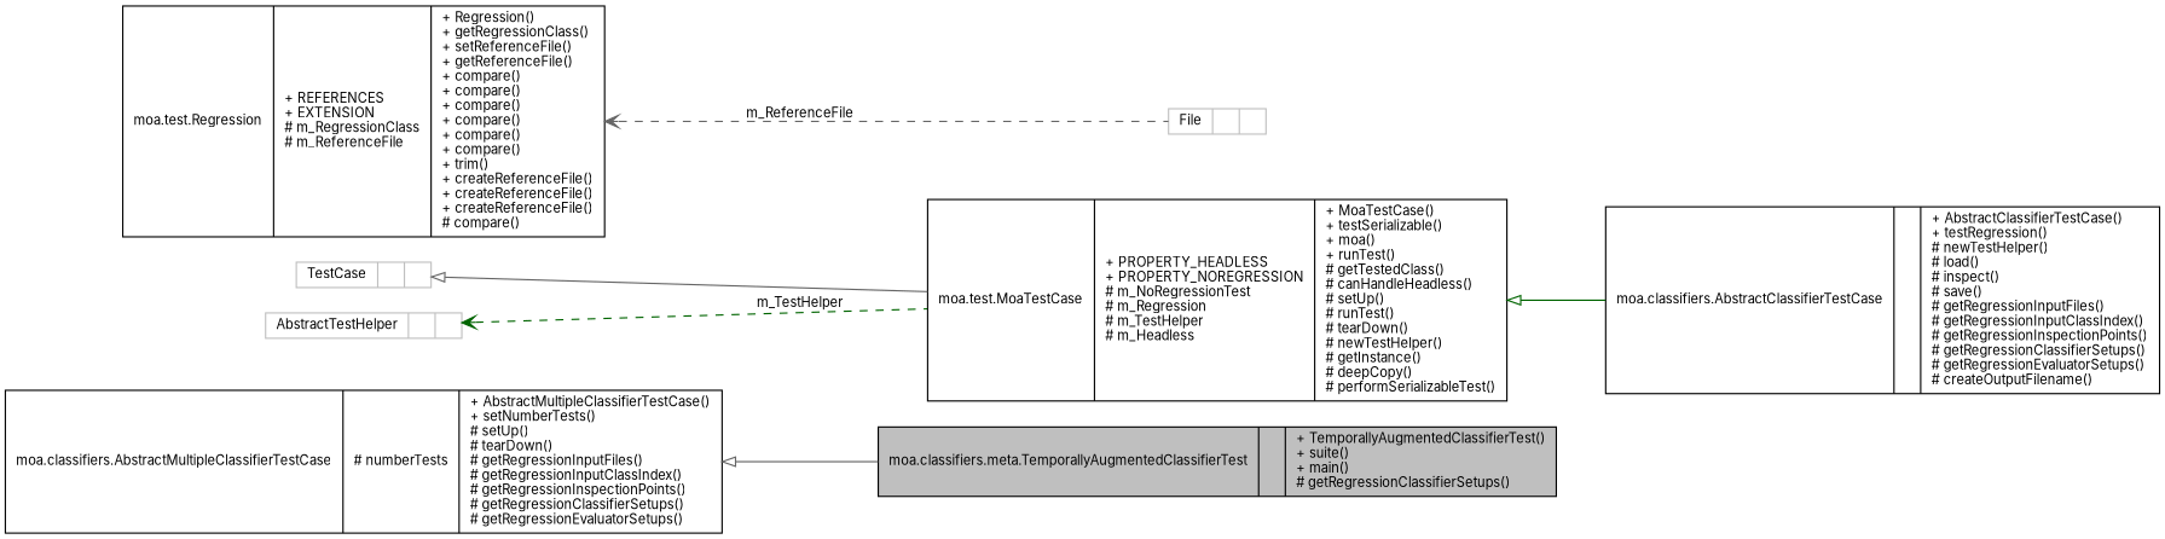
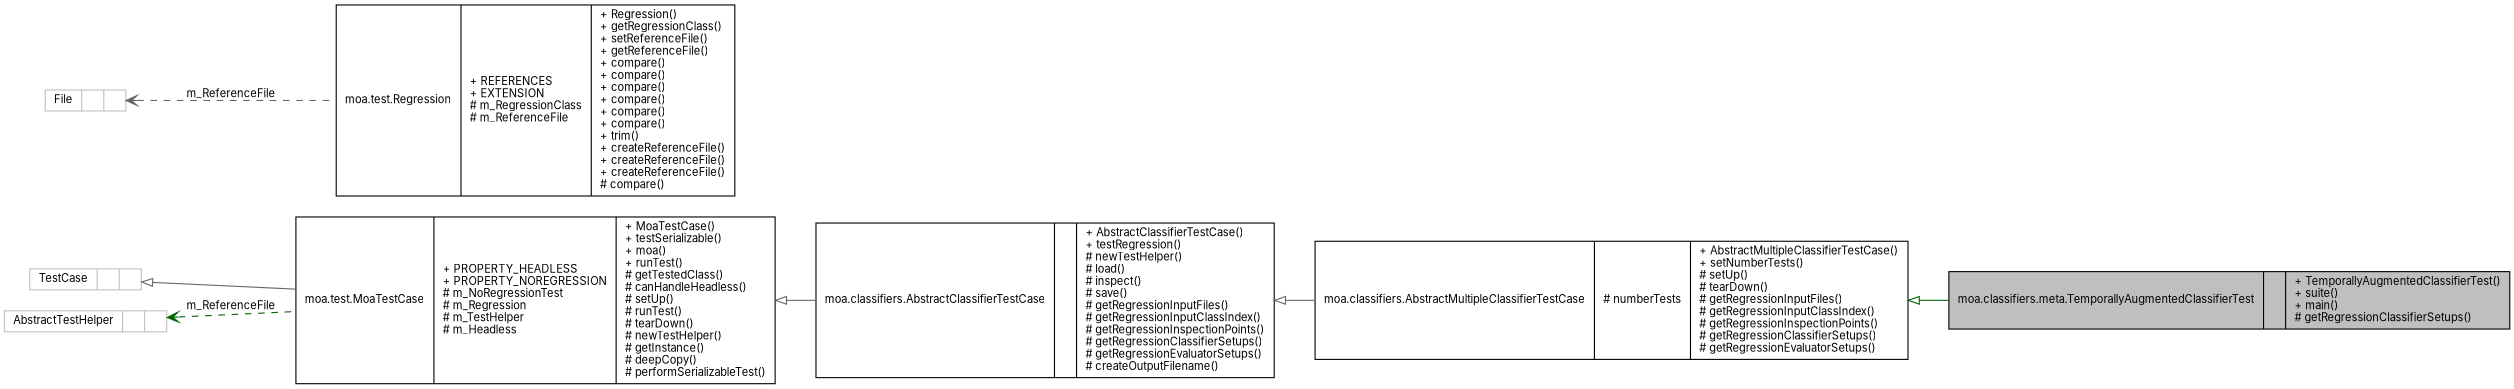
  digraph {
    fontname=Inter
    rankdir=LR
    node [color=black fillcolor=white fontname=Inter fontsize=10 shape=record style=filled]
    edge [arrowtail=empty color=gray40 dir=back fontname=Inter fontsize=10 labelfontname=Helvetica labelfontsize=10 style=solid]
    n1 [fillcolor=grey75 fontcolor=black height=0.2 label="{moa.classifiers.meta.TemporallyAugmentedClassifierTest\n||+ TemporallyAugmentedClassifierTest()\l+ suite()\l+ main()\l# getRegressionClassifierSetups()\l}" width=0.4]
    n2 [height=0.2 label="{moa.classifiers.AbstractMultipleClassifierTestCase\n|# numberTests\l|+ AbstractMultipleClassifierTestCase()\l+ setNumberTests()\l# setUp()\l# tearDown()\l# getRegressionInputFiles()\l# getRegressionInputClassIndex()\l# getRegressionInspectionPoints()\l# getRegressionClassifierSetups()\l# getRegressionEvaluatorSetups()\l}" width=0.4]
    n3 [height=0.2 label="{moa.classifiers.AbstractClassifierTestCase\n||+ AbstractClassifierTestCase()\l+ testRegression()\l# newTestHelper()\l# load()\l# inspect()\l# save()\l# getRegressionInputFiles()\l# getRegressionInputClassIndex()\l# getRegressionInspectionPoints()\l# getRegressionClassifierSetups()\l# getRegressionEvaluatorSetups()\l# createOutputFilename()\l}" width=0.4]
    n4 [height=0.2 label="{moa.test.MoaTestCase\n|+ PROPERTY_HEADLESS\l+ PROPERTY_NOREGRESSION\l# m_NoRegressionTest\l# m_Regression\l# m_TestHelper\l# m_Headless\l|+ MoaTestCase()\l+ testSerializable()\l+ moa()\l+ runTest()\l# getTestedClass()\l# canHandleHeadless()\l# setUp()\l# runTest()\l# tearDown()\l# newTestHelper()\l# getInstance()\l# deepCopy()\l# performSerializableTest()\l}" width=0.4]
    n5 [color=grey75 height=0.2 label="{TestCase\n||}" width=0.4]
    n6 [color=grey75 height=0.2 label="{AbstractTestHelper\n||}" width=0.4]
    n7 [height=0.2 label="{moa.test.Regression\n|+ REFERENCES\l+ EXTENSION\l# m_RegressionClass\l# m_ReferenceFile\l|+ Regression()\l+ getRegressionClass()\l+ setReferenceFile()\l+ getReferenceFile()\l+ compare()\l+ compare()\l+ compare()\l+ compare()\l+ compare()\l+ compare()\l+ trim()\l+ createReferenceFile()\l+ createReferenceFile()\l+ createReferenceFile()\l# compare()\l}" width=0.4]
    n8 [color=grey75 height=0.2 label="{File\n||}" width=0.4]
-   n2 -> n1
-   n4 -> n3 [color=darkgreen]
+   n2 -> n1 [color=darkgreen]
+   n3 -> n2
+   n4 -> n3
    n5 -> n4
-   n6 -> n4 [arrowtail=open color=darkgreen label=m_TestHelper style=dashed]
-   n7 -> n8 [arrowtail=open label=m_ReferenceFile style=dashed]
+   n6 -> n4 [arrowtail=open color=darkgreen label=m_ReferenceFile style=dashed]
+   n8 -> n7 [arrowtail=open label=m_ReferenceFile style=dashed]
  }
